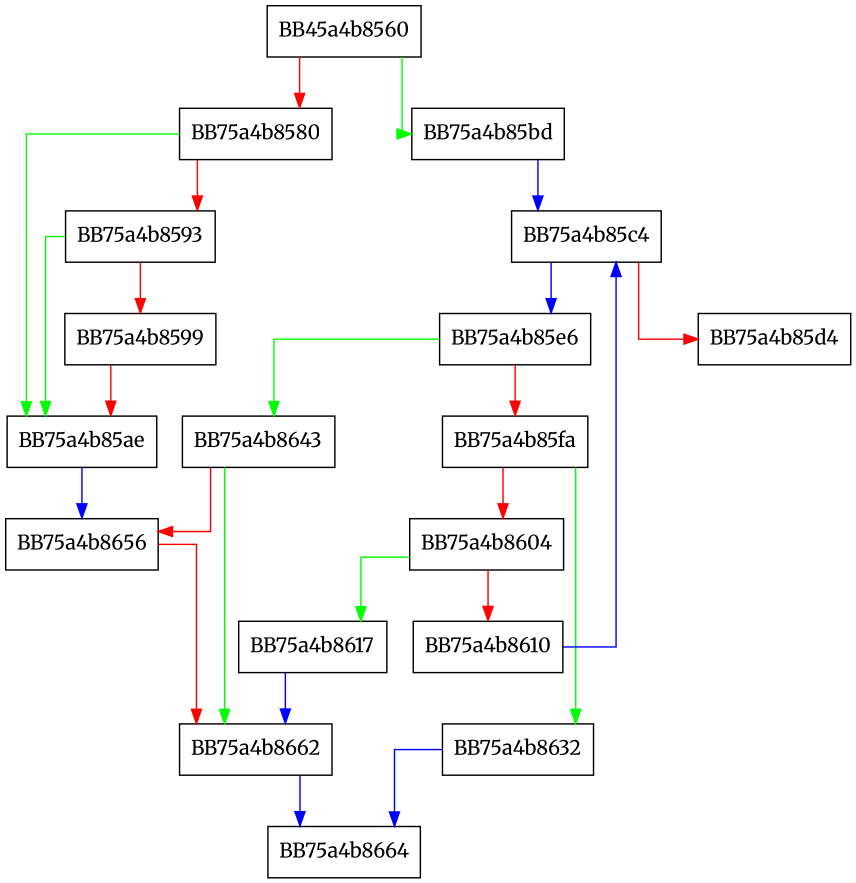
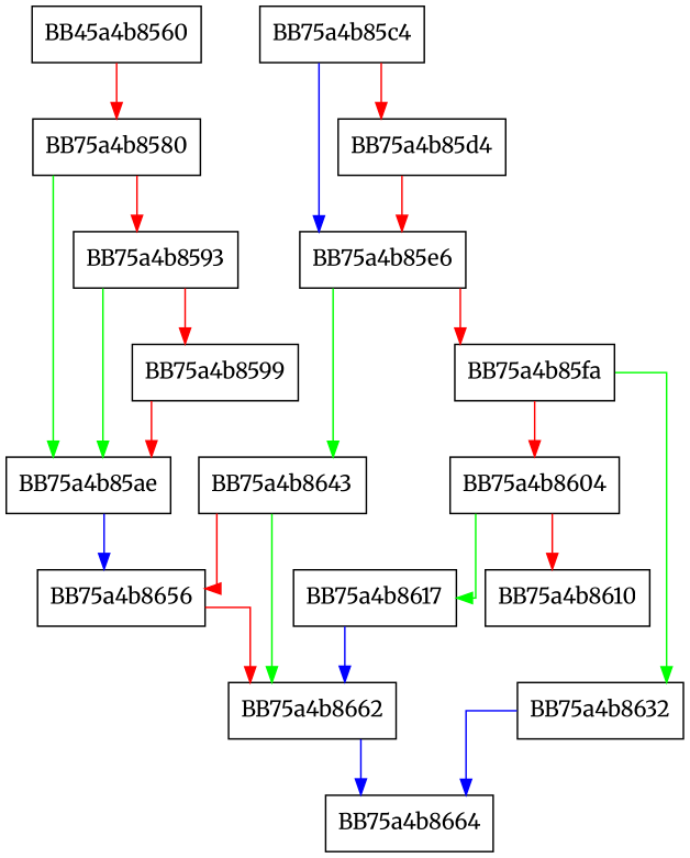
  digraph {
    fontname=Merriweather
    splines=ortho
    node [fontname=Merriweather shape=box]
    edge [color=red fontname=Merriweather]
    n1 [label=BB45a4b8560]
-   BB75a4b85bd
    BB75a4b8580
    BB75a4b85c4
    BB75a4b85ae
    BB75a4b8593
    BB75a4b85e6
    BB75a4b85d4
    BB75a4b8656
    BB75a4b8599
    BB75a4b8643
    BB75a4b85fa
    BB75a4b8662
    BB75a4b8632
    BB75a4b8604
    BB75a4b8664
    BB75a4b8617
    BB75a4b8610
-   n1 -> BB75a4b85bd [color=green]
    n1 -> BB75a4b8580
-   BB75a4b85bd -> BB75a4b85c4 [color=blue]
    BB75a4b8580 -> BB75a4b85ae [color=green]
    BB75a4b8580 -> BB75a4b8593
    BB75a4b85c4 -> BB75a4b85e6 [color=blue]
    BB75a4b85c4 -> BB75a4b85d4
    BB75a4b85ae -> BB75a4b8656 [color=blue]
    BB75a4b8593 -> BB75a4b85ae [color=green]
    BB75a4b8593 -> BB75a4b8599
    BB75a4b85e6 -> BB75a4b8643 [color=green]
    BB75a4b85e6 -> BB75a4b85fa
+   BB75a4b85d4 -> BB75a4b85e6
    BB75a4b8656 -> BB75a4b8662
    BB75a4b8599 -> BB75a4b85ae
    BB75a4b8643 -> BB75a4b8656
    BB75a4b8643 -> BB75a4b8662 [color=green]
    BB75a4b85fa -> BB75a4b8632 [color=green]
    BB75a4b85fa -> BB75a4b8604
    BB75a4b8662 -> BB75a4b8664 [color=blue]
    BB75a4b8632 -> BB75a4b8664 [color=blue]
    BB75a4b8604 -> BB75a4b8617 [color=green]
    BB75a4b8604 -> BB75a4b8610
    BB75a4b8617 -> BB75a4b8662 [color=blue]
-   BB75a4b8610 -> BB75a4b85c4 [color=blue]
  }
